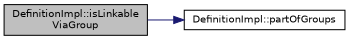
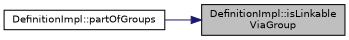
  digraph {
    rankdir=LR
    node [color=black fontname=Helvetica fontsize=10 shape=record style=filled]
    n1 [fillcolor=grey75 fontcolor=black height=0.2 label="DefinitionImpl::isLinkable\lViaGroup" width=0.4]
    n2 [fillcolor=white height=0.2 label="DefinitionImpl::partOfGroups" width=0.4]
-   n1 -> n2 [color=midnightblue fontname=Helvetica fontsize=10 labelfontname=Helvetica labelfontsize=10 style=solid]
+   n2 -> n1 [color=midnightblue fontname=Helvetica fontsize=10 labelfontname=Helvetica labelfontsize=10 style=solid]
  }
